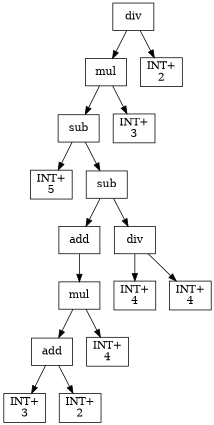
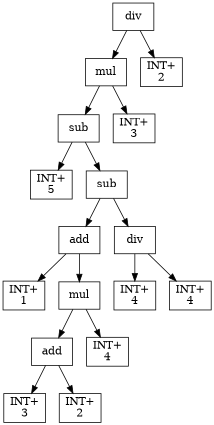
  digraph {
    node [shape=box]
    n1 [label=div]
    n2 [label=mul]
    n3 [label="INT+\n2"]
    n4 [label=sub]
    n5 [label="INT+\n3"]
    n6 [label="INT+\n5"]
    n7 [label=sub]
    n8 [label=add]
    n9 [label=div]
+   n10 [label="INT+\n1"]
    n11 [label=mul]
    n12 [label=add]
    n13 [label="INT+\n4"]
    n14 [label="INT+\n3"]
    n15 [label="INT+\n2"]
    n16 [label="INT+\n4"]
    n17 [label="INT+\n4"]
    n1 -> n2
    n1 -> n3
    n2 -> n4
    n2 -> n5
    n4 -> n6
    n4 -> n7
    n7 -> n8
    n7 -> n9
+   n8 -> n10
    n8 -> n11
    n9 -> n16
    n9 -> n17
    n11 -> n12
    n11 -> n13
    n12 -> n14
    n12 -> n15
  }
